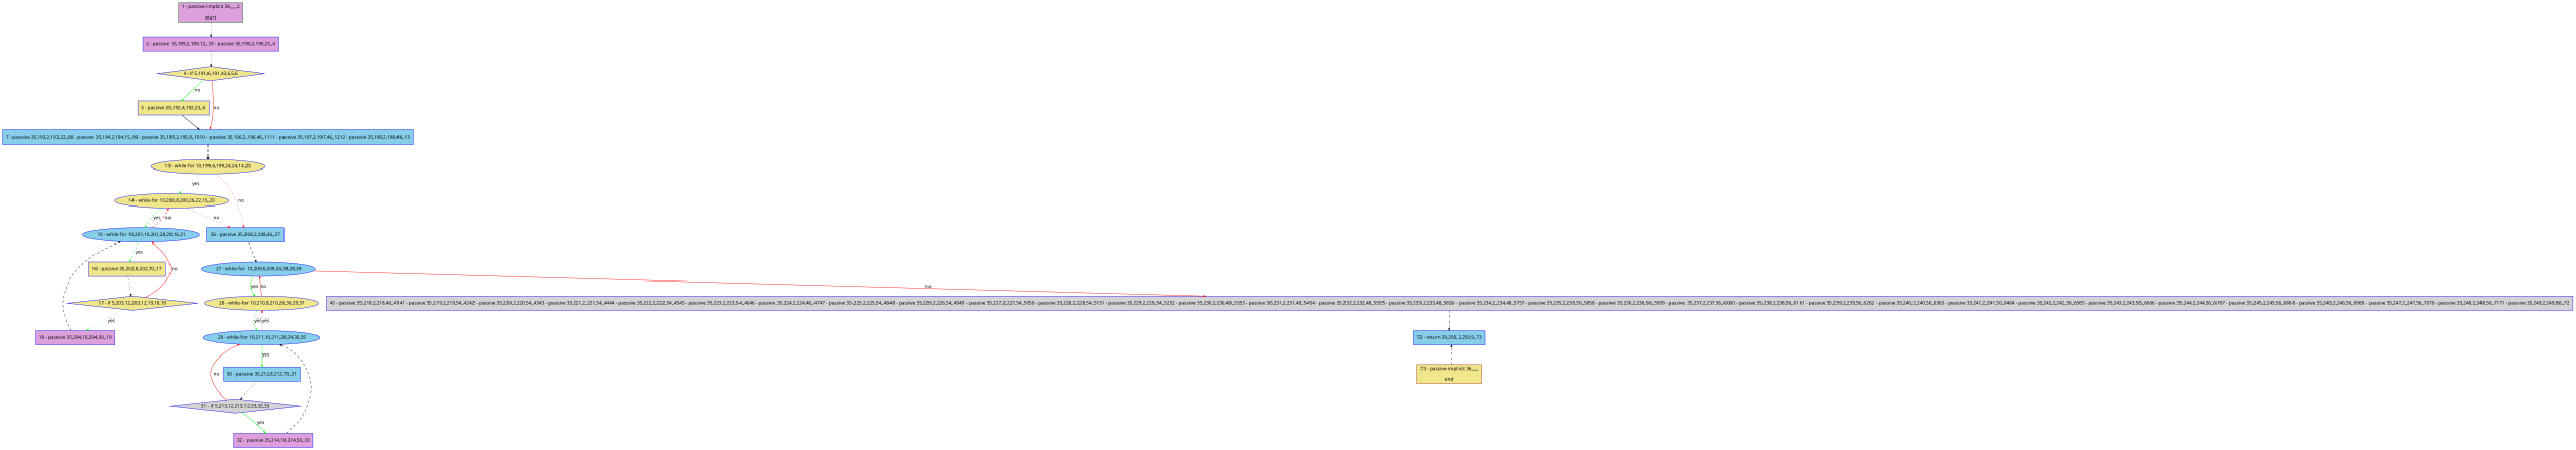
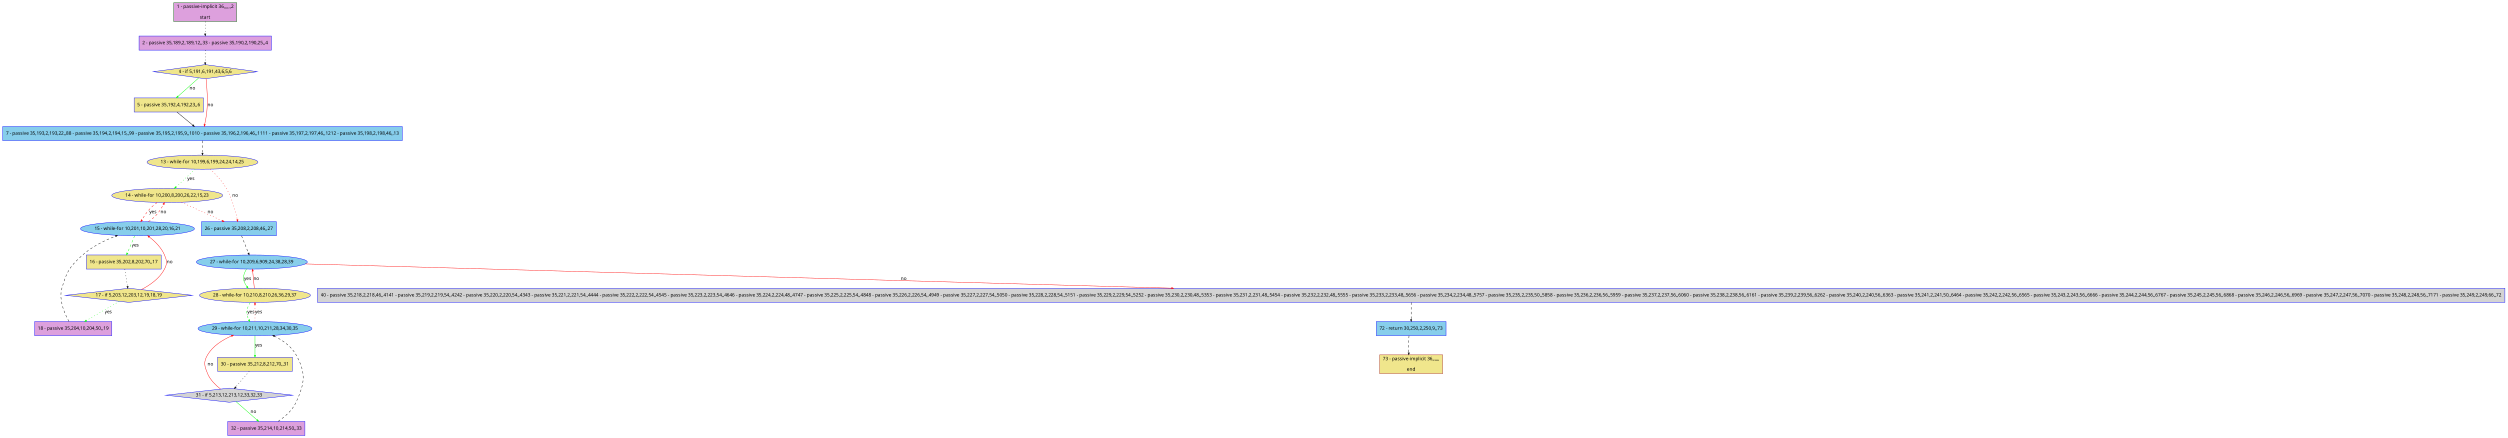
  digraph {
    bgcolor=white
    compound=true
    fillcolor="#FFFFCC"
    fontname="Noto Sans"
    fontsize=12
    pack=true
    packmode=clust
    style="rounded,filled"
    node [color="#0000ff" compound=true fillcolor=khaki fixedsize=false fontname="Noto Sans" fontsize=12 node_initialized=no shape=box style=filled]
    edge [arrowhead=normal arrowsize=0.5 arrowtail=none color="#000000" compound=true dir=forward fontcolor=black fontname="Noto Sans" fontsize=12 style=solid]
    n1 [fillcolor=plum label="2 - passive 35,189,2,189,12,,33 - passive 35,190,2,190,25,,4"]
    n2 [label="4 - if 5,191,6,191,43,6,5,6" shape=diamond]
    n3 [label="5 - passive 35,192,4,192,23,,6"]
    n4 [fillcolor=skyblue label="7 - passive 35,193,2,193,22,,88 - passive 35,194,2,194,15,,99 - passive 35,195,2,195,9,,1010 - passive 35,196,2,196,46,,1111 - passive 35,197,2,197,46,,1212 - passive 35,198,2,198,46,,13"]
    n5 [color="#006400" fillcolor=plum label="1 - passive-implicit 36,,,,,,2\n\nstart"]
    n6 [label="13 - while-for 10,199,6,199,24,24,14,25" shape=oval]
    n7 [label="14 - while-for 10,200,8,200,26,22,15,23" shape=oval]
    n8 [fillcolor=skyblue label="26 - passive 35,208,2,208,46,,27"]
    n9 [fillcolor=skyblue label="15 - while-for 10,201,10,201,28,20,16,21" shape=oval]
-   n10 [fillcolor=skyblue label="27 - while-for 10,209,6,209,24,38,28,39" shape=oval]
+   n10 [fillcolor=skyblue label="27 - while-for 10,209,6,909,24,38,28,39" shape=oval]
    n11 [label="16 - passive 35,202,8,202,70,,17"]
    n12 [label="28 - while-for 10,210,8,210,26,36,29,37" shape=oval]
    n13 [fillcolor=lightgrey label="40 - passive 35,218,2,218,46,,4141 - passive 35,219,2,219,54,,4242 - passive 35,220,2,220,54,,4343 - passive 35,221,2,221,54,,4444 - passive 35,222,2,222,54,,4545 - passive 35,223,2,223,54,,4646 - passive 35,224,2,224,48,,4747 - passive 35,225,2,225,54,,4848 - passive 35,226,2,226,54,,4949 - passive 35,227,2,227,54,,5050 - passive 35,228,2,228,54,,5151 - passive 35,229,2,229,54,,5252 - passive 35,230,2,230,48,,5353 - passive 35,231,2,231,48,,5454 - passive 35,232,2,232,48,,5555 - passive 35,233,2,233,48,,5656 - passive 35,234,2,234,48,,5757 - passive 35,235,2,235,50,,5858 - passive 35,236,2,236,56,,5959 - passive 35,237,2,237,56,,6060 - passive 35,238,2,238,56,,6161 - passive 35,239,2,239,56,,6262 - passive 35,240,2,240,56,,6363 - passive 35,241,2,241,50,,6464 - passive 35,242,2,242,56,,6565 - passive 35,243,2,243,56,,6666 - passive 35,244,2,244,56,,6767 - passive 35,245,2,245,56,,6868 - passive 35,246,2,246,56,,6969 - passive 35,247,2,247,56,,7070 - passive 35,248,2,248,56,,7171 - passive 35,249,2,249,66,,72"]
    n14 [label="17 - if 5,203,12,203,12,19,18,19" shape=diamond]
    n15 [fillcolor=plum label="18 - passive 35,204,10,204,50,,19"]
    n16 [fillcolor=skyblue label="29 - while-for 10,211,10,211,28,34,30,35" shape=oval]
    n17 [fillcolor=skyblue label="72 - return 30,250,2,250,9,,73"]
-   n18 [fillcolor=skyblue label="30 - passive 35,212,8,212,70,,31"]
+   n18 [label="30 - passive 35,212,8,212,70,,31"]
    n19 [color="#a52a2a" label="73 - passive-implicit 36,,,,,,\n\nend"]
    n20 [fillcolor=lightgrey label="31 - if 5,213,12,213,12,33,32,33" shape=diamond]
    n21 [fillcolor=plum label="32 - passive 35,214,10,214,50,,33"]
    n1 -> n2 [style=dotted]
    n2 -> n3 [color="#00ff00" label=no]
    n2 -> n4 [color="#ff0000" label=no]
    n3 -> n4
    n4 -> n6 [style=dashed]
    n5 -> n1 [style=dotted]
    n6 -> n7 [color="#00ff00" label=yes style=dotted]
    n6 -> n8 [color="#ff0000" label=no style=dotted]
    n7 -> n8 [color="#ff0000" label=no style=dotted]
-   n7 -> n9 [color="#00ff00" label=yes style=dashed]
+   n7 -> n9 [color="#ff0000" label=yes style=dashed]
    n8 -> n10 [style=dashed]
    n9 -> n7 [color="#ff0000" label=no style=dashed]
    n9 -> n11 [color="#00ff00" label=yes style=dashed]
    n10 -> n12 [color="#00ff00" label=yes]
    n10 -> n13 [color="#ff0000" label=no]
    n11 -> n14 [style=dotted]
    n12 -> n10 [color="#ff0000" label=no]
    n12 -> n16 [color="#00ff00" label=yes style=dashed]
    n13 -> n17 [style=dashed]
    n14 -> n9 [color="#ff0000" label=no]
    n14 -> n15 [color="#00ff00" label=yes style=dotted]
    n15 -> n9 [style=dashed]
    n16 -> n12 [color="#ff0000" label=yes style=dotted]
    n16 -> n18 [color="#00ff00" label=yes]
-   n19 -> n17 [style=dashed]
+   n17 -> n19 [style=dashed]
    n18 -> n20 [style=dotted]
    n20 -> n16 [color="#ff0000" label=no]
-   n20 -> n21 [color="#00ff00" label=yes]
+   n20 -> n21 [color="#00ff00" label=no]
    n21 -> n16 [style=dashed]
  }
